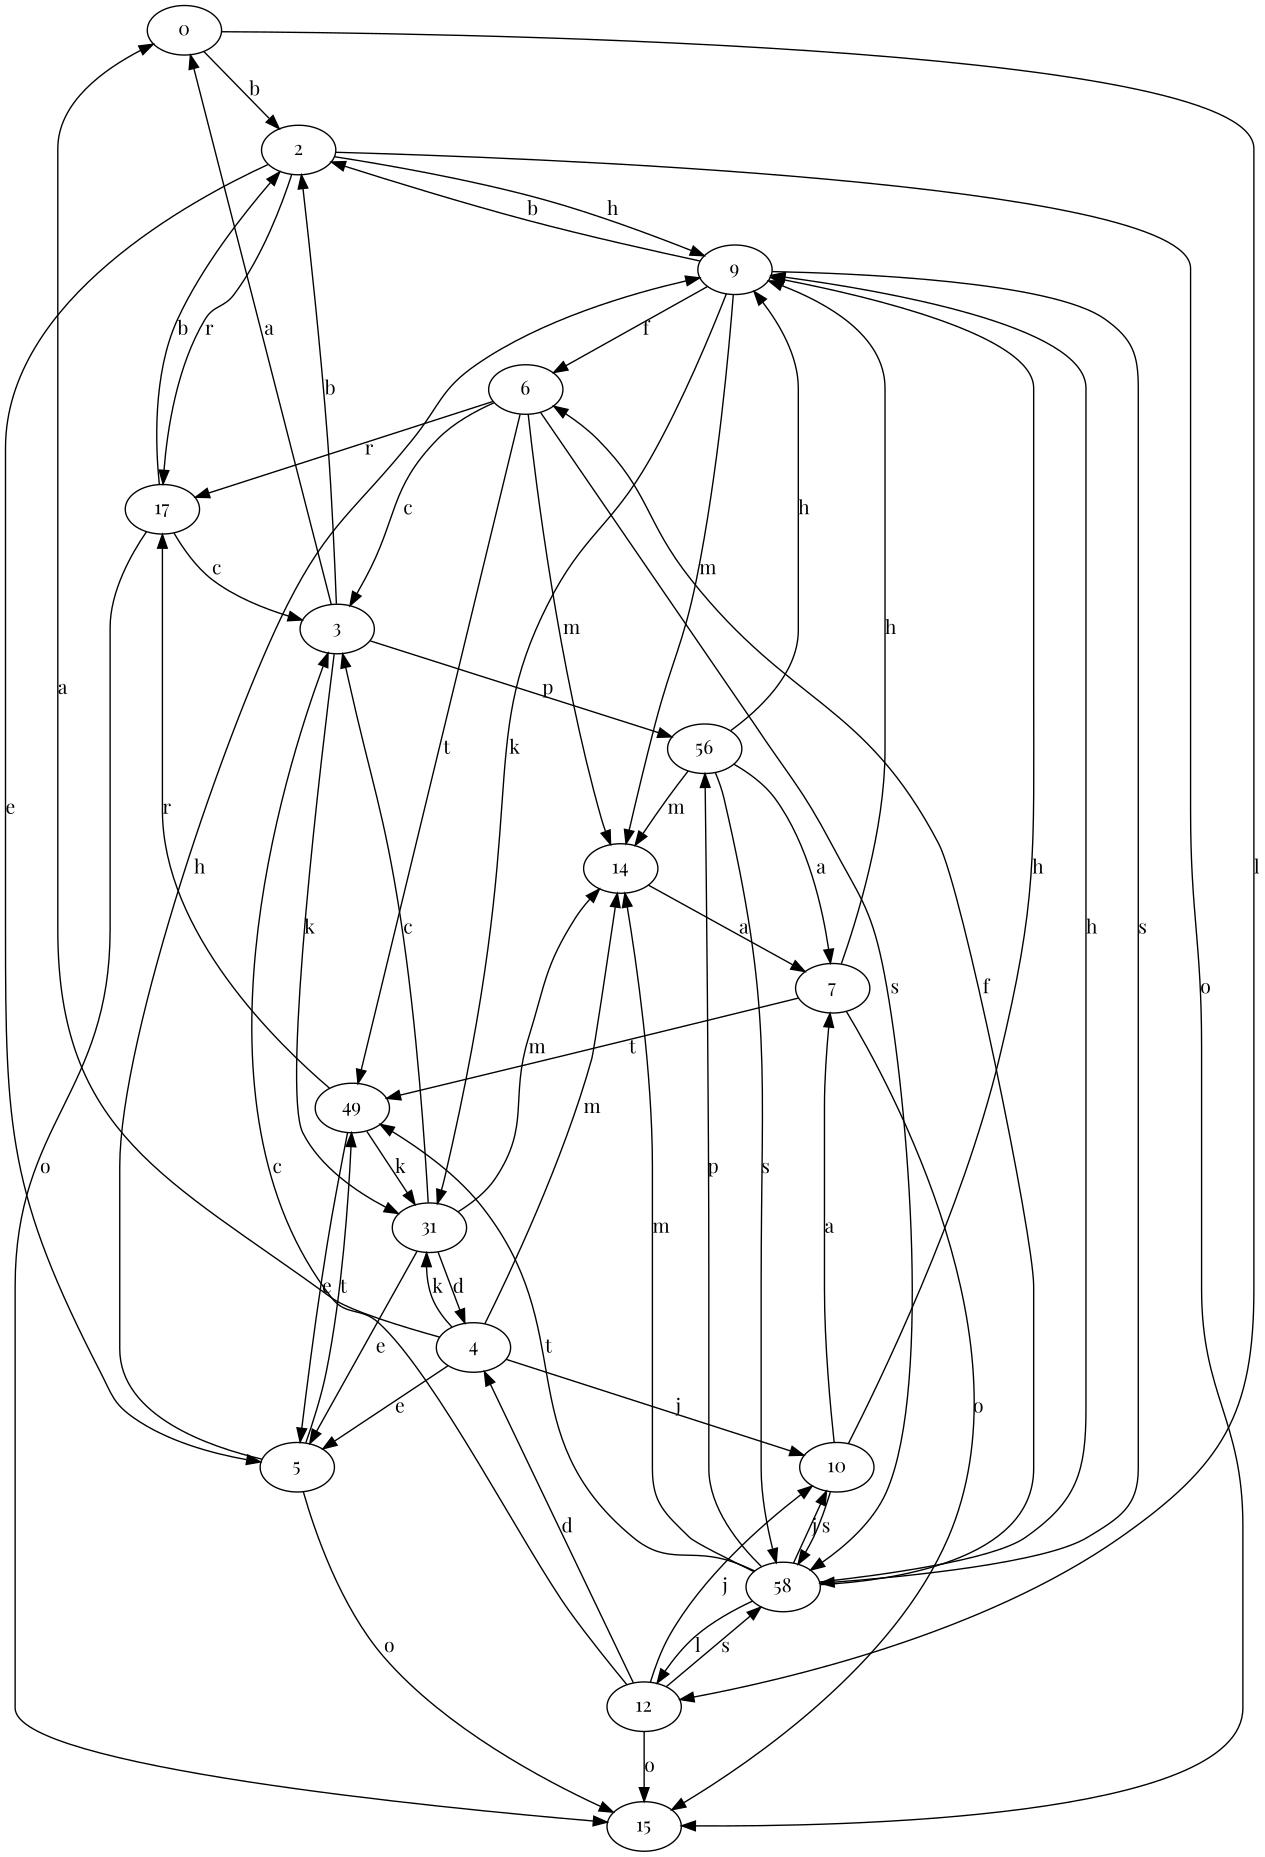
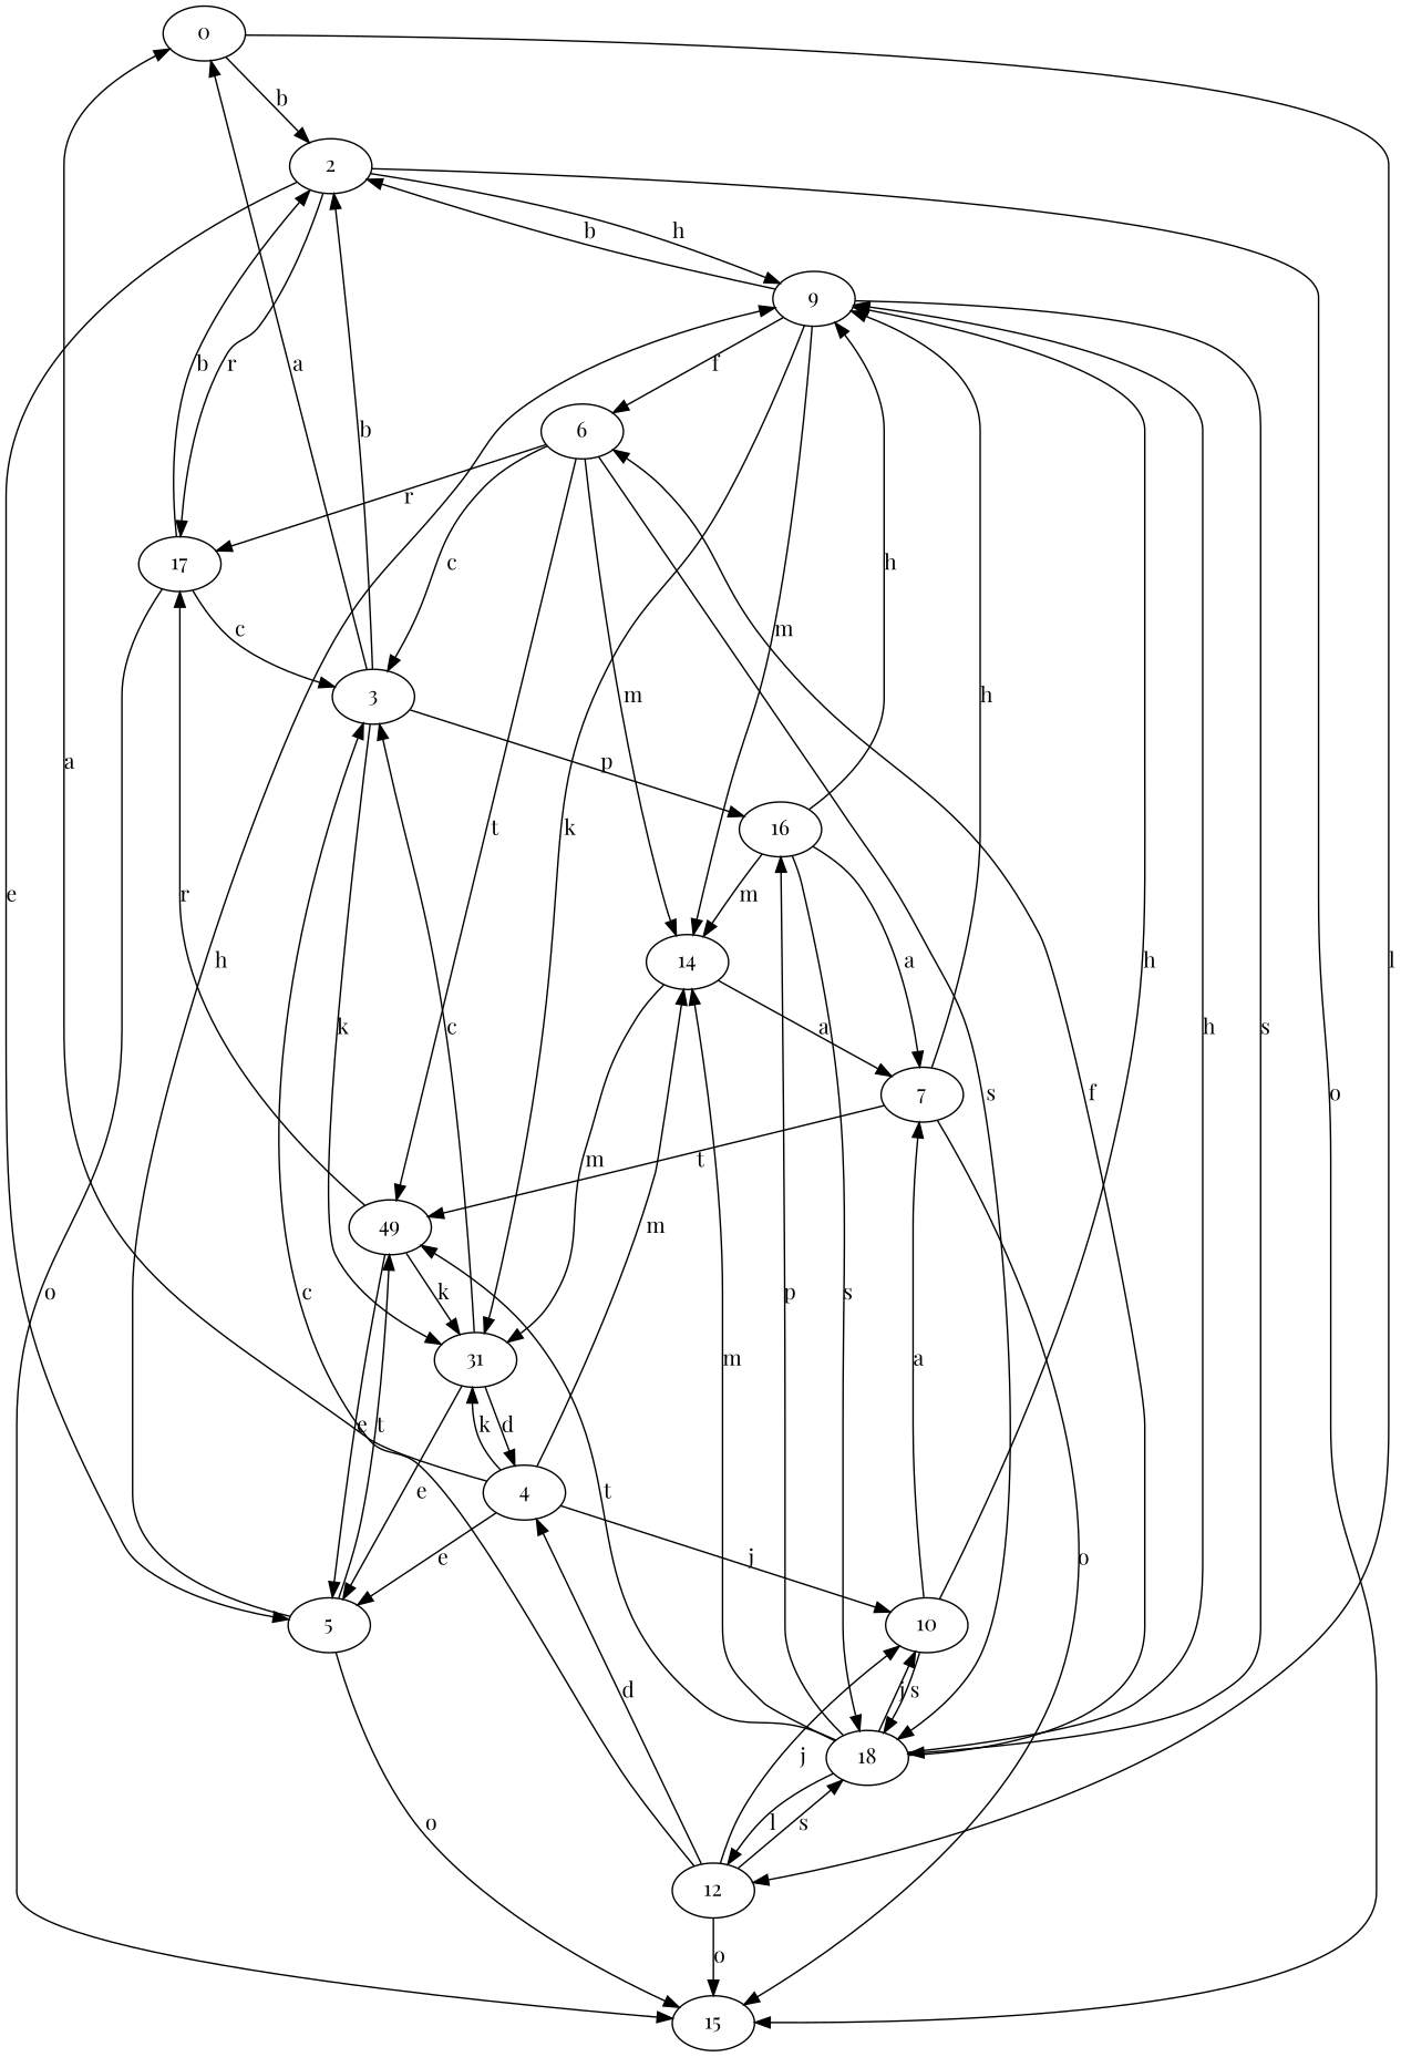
  strict digraph {
    fontname="Playfair Display"
    node [fontname="Playfair Display"]
    edge [fontname="Playfair Display"]
    0
    2
    12
    9
    15
    5
    17
    3
    4
    10
-   18 [label=58]
+   18
    n12 [label=7]
    n13 [label=49]
    n14 [label=31]
    14
    6
-   16 [label=56]
+   16
    0 -> 2 [label=b]
    0 -> 12 [label=l]
    2 -> 9 [label=h]
    2 -> 15 [label=o]
    2 -> 5 [label=e]
    2 -> 17 [label=r]
    12 -> 15 [label=o]
    12 -> 3 [label=c]
    12 -> 4 [label=d]
    12 -> 10 [label=j]
    12 -> 18 [label=s]
    9 -> 2 [label=b]
    9 -> 18 [label=s]
    9 -> n14 [label=k]
    9 -> 14 [label=m]
    9 -> 6 [label=f]
    5 -> 9 [label=h]
    5 -> 15 [label=o]
    5 -> n13 [label=t]
    17 -> 2 [label=b]
    17 -> 15 [label=o]
    17 -> 3 [label=c]
    3 -> 0 [label=a]
    3 -> 2 [label=b]
    3 -> n14 [label=k]
    3 -> 16 [label=p]
    4 -> 0 [label=a]
    4 -> 5 [label=e]
    4 -> 10 [label=j]
    4 -> n14 [label=k]
    4 -> 14 [label=m]
    10 -> 9 [label=h]
    10 -> 18 [label=s]
    10 -> n12 [label=a]
    18 -> 12 [label=l]
    18 -> 9 [label=h]
    18 -> 10 [label=j]
    18 -> n13 [label=t]
    18 -> 14 [label=m]
    18 -> 6 [label=f]
    18 -> 16 [label=p]
    n12 -> 9 [label=h]
    n12 -> 15 [label=o]
    n12 -> n13 [label=t]
    n13 -> 5 [label=e]
    n13 -> 17 [label=r]
    n13 -> n14 [label=k]
    n14 -> 5 [label=e]
    n14 -> 3 [label=c]
    n14 -> 4 [label=d]
-   n14 -> 14 [label=m]
+   14 -> n14 [label=m]
    14 -> n12 [label=a]
    6 -> 17 [label=r]
    6 -> 3 [label=c]
    6 -> 18 [label=s]
    6 -> n13 [label=t]
    6 -> 14 [label=m]
    16 -> 9 [label=h]
    16 -> 18 [label=s]
    16 -> n12 [label=a]
    16 -> 14 [label=m]
  }
